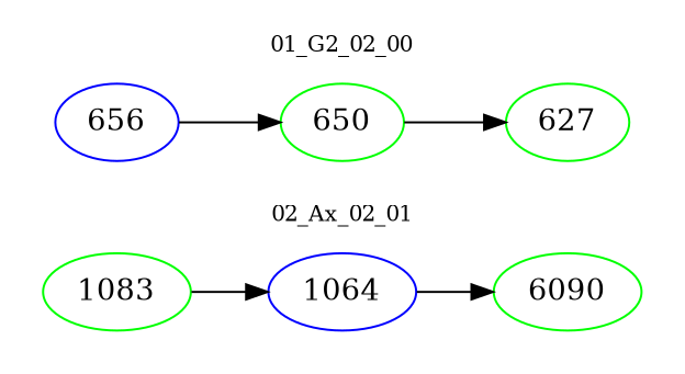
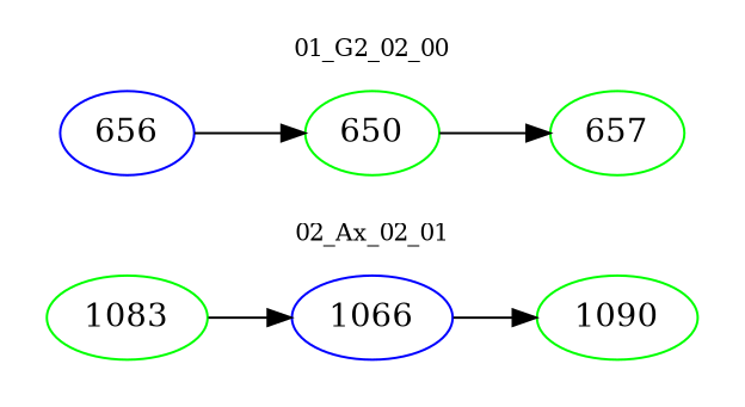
  digraph {
    rankdir=LR
    node [color=green]
    edge [color=black]
    n1 [label=1083]
-   n2 [color=blue label=1064]
-   n3 [label=6090]
+   n2 [color=blue label=1066]
+   n3 [label=1090]
    n4 [color=blue label=656]
    n5 [label=650]
-   n6 [label=627]
+   n6 [label=657]
    subgraph cluster_1 {
      color=white
      fontsize=10
      label="02_Ax_02_01"
      n1
      n2
      n3
    }
    subgraph cluster_2 {
      color=white
      fontsize=10
      label="01_G2_02_00"
      n4
      n5
      n6
    }
    n1 -> n2
    n2 -> n3
    n4 -> n5
    n5 -> n6
  }
